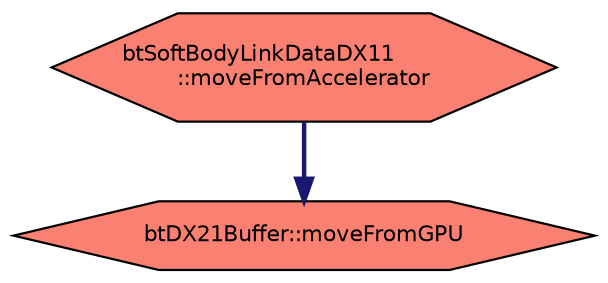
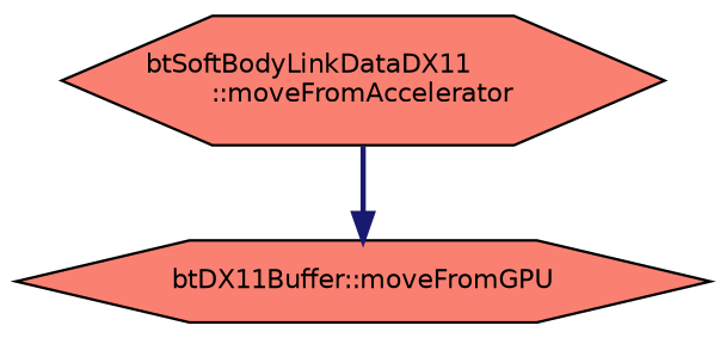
  digraph {
    rankdir=TB
    node [color=black fillcolor=salmon fontname=Helvetica fontsize=10 shape=hexagon style=filled]
    n1 [fontcolor=black height=0.2 label="btSoftBodyLinkDataDX11\l::moveFromAccelerator" width=0.4]
-   n2 [height=0.2 label="btDX21Buffer::moveFromGPU" width=0.4]
+   n2 [height=0.2 label="btDX11Buffer::moveFromGPU" width=0.4]
    n1 -> n2 [color=midnightblue fontname=Helvetica fontsize=10 labelfontname=Helvetica labelfontsize=10 style=bold]
  }
